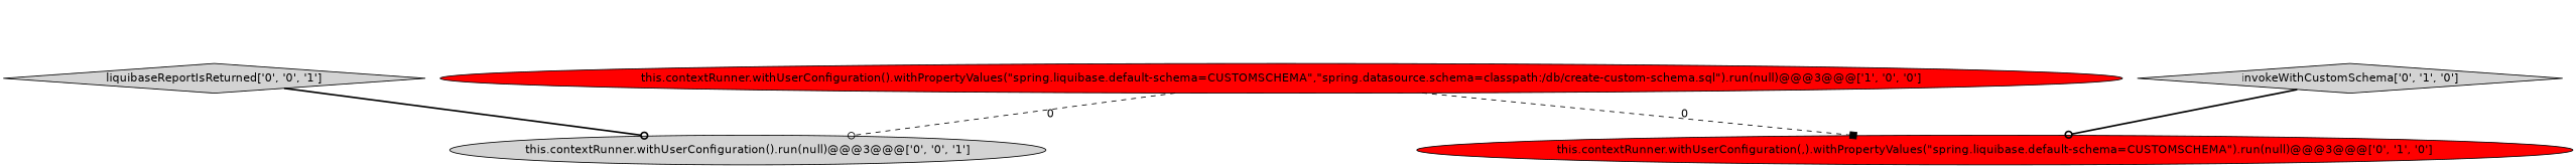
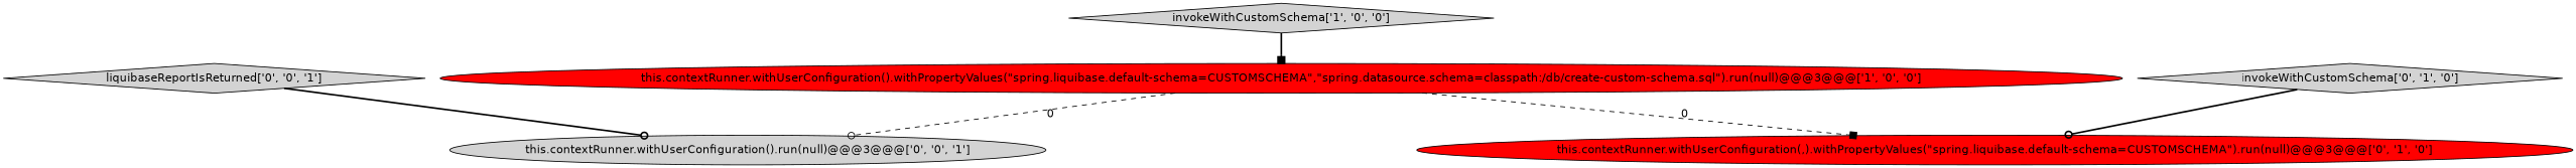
  digraph {
    fontname="DejaVu Sans"
    node [fillcolor=lightgray shape=diamond style=filled fontname="DejaVu Sans"]
    edge [style=bold arrowhead=odot fontname="DejaVu Sans"]
+   n1 [label="invokeWithCustomSchema['1', '0', '0']"]
    n2 [fillcolor=red label="this.contextRunner.withUserConfiguration().withPropertyValues(\"spring.liquibase.default-schema=CUSTOMSCHEMA\",\"spring.datasource.schema=classpath:/db/create-custom-schema.sql\").run(null)@@@3@@@['1', '0', '0']" shape=ellipse]
    n3 [label="liquibaseReportIsReturned['0', '0', '1']"]
    n4 [label="this.contextRunner.withUserConfiguration().run(null)@@@3@@@['0', '0', '1']" shape=ellipse]
    n5 [fillcolor=red label="this.contextRunner.withUserConfiguration(,).withPropertyValues(\"spring.liquibase.default-schema=CUSTOMSCHEMA\").run(null)@@@3@@@['0', '1', '0']" shape=ellipse]
    n6 [label="invokeWithCustomSchema['0', '1', '0']"]
+   n1 -> n2 [arrowhead=box]
    n2 -> n4 [label=0 style=dashed]
    n2 -> n5 [label=0 style=dashed arrowhead=box]
    n3 -> n4
    n6 -> n5
  }
